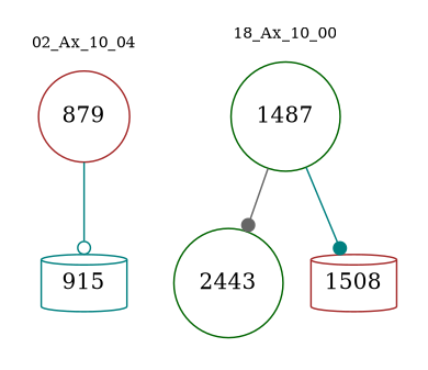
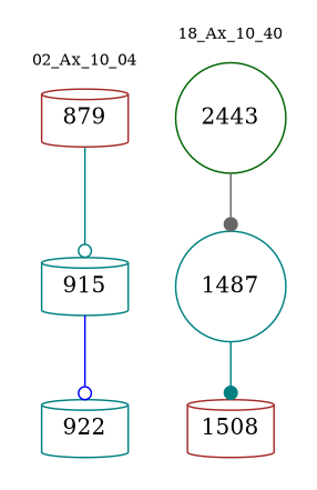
  digraph {
    node [color=teal shape=cylinder]
    edge [arrowhead=odot color=teal]
    n1 [label=915]
-   n2 [color=brown label=879 shape=circle]
-   n4 [color=darkgreen label=1487 shape=circle]
+   n2 [color=brown label=879]
+   n3 [label=922]
+   n4 [label=1487 shape=circle]
    n5 [color=darkgreen label=2443 shape=circle]
    n6 [color=brown label=1508]
    subgraph cluster_1 {
      color=white
      fontsize=10
      label="02_Ax_10_04"
      n1
      n2
+     n3
    }
    subgraph cluster_2 {
      color=white
      fontsize=10
-     label="18_Ax_10_00"
+     label="18_Ax_10_40"
      n4
      n5
      n6
    }
+   n1 -> n3 [color=blue]
    n2 -> n1
-   n4 -> n5 [arrowhead=dot color=gray40]
+   n5 -> n4 [arrowhead=dot color=gray40]
    n4 -> n6 [arrowhead=dot]
  }
